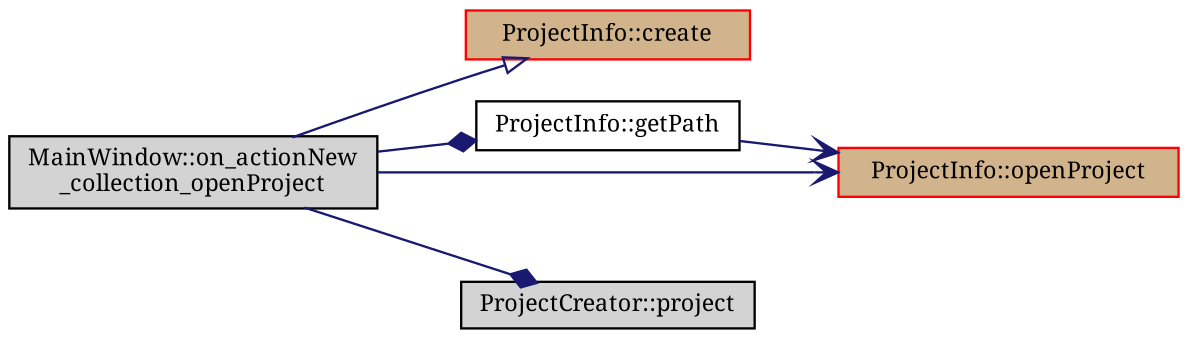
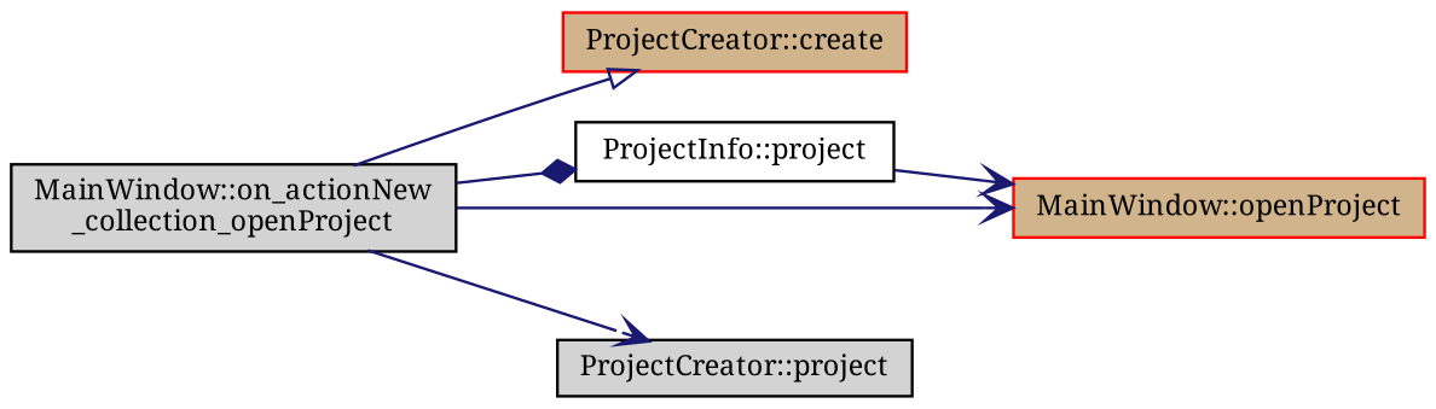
  digraph {
    fontname="Noto Serif"
    rankdir=LR
    node [color=black fillcolor=lightgrey fontname="Noto Serif" fontsize=10 shape=record style=filled]
    edge [arrowhead=diamond color=midnightblue fontname="Noto Serif" fontsize=10 labelfontname=Helvetica labelfontsize=10 style=solid]
    n1 [fontcolor=black height=0.2 label="MainWindow::on_actionNew\l_collection_openProject" width=0.4]
-   n2 [color=red fillcolor=tan height=0.2 label="ProjectInfo::create" width=0.4]
-   n3 [fillcolor=white height=0.2 label="ProjectInfo::getPath" width=0.4]
-   n4 [color=red fillcolor=tan height=0.2 label="ProjectInfo::openProject" width=0.4]
+   n2 [color=red fillcolor=tan height=0.2 label="ProjectCreator::create" width=0.4]
+   n3 [fillcolor=white height=0.2 label="ProjectInfo::project" width=0.4]
+   n4 [color=red fillcolor=tan height=0.2 label="MainWindow::openProject" width=0.4]
    n5 [height=0.2 label="ProjectCreator::project" width=0.4]
    n1 -> n2 [arrowhead=onormal]
    n1 -> n3
    n1 -> n4 [arrowhead=vee]
-   n1 -> n5
+   n1 -> n5 [arrowhead=vee]
    n3 -> n4 [arrowhead=vee]
  }
